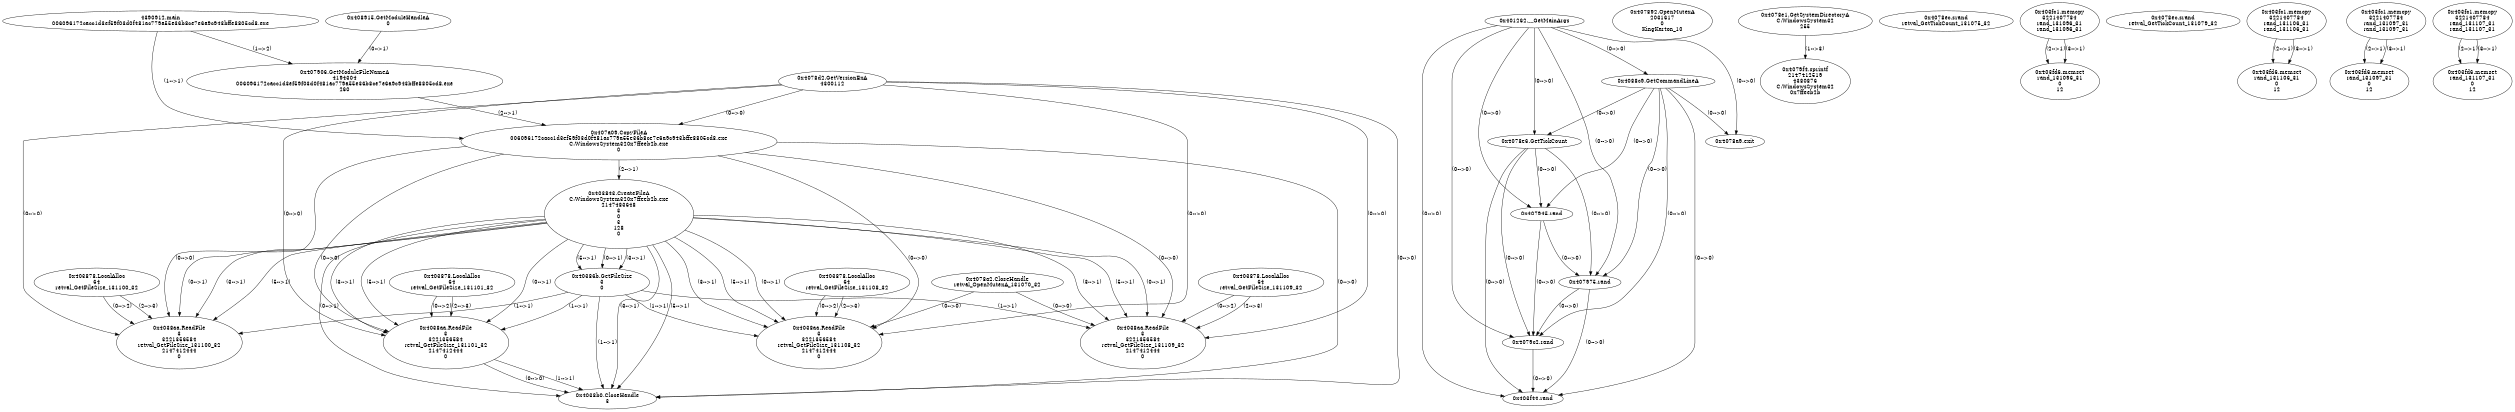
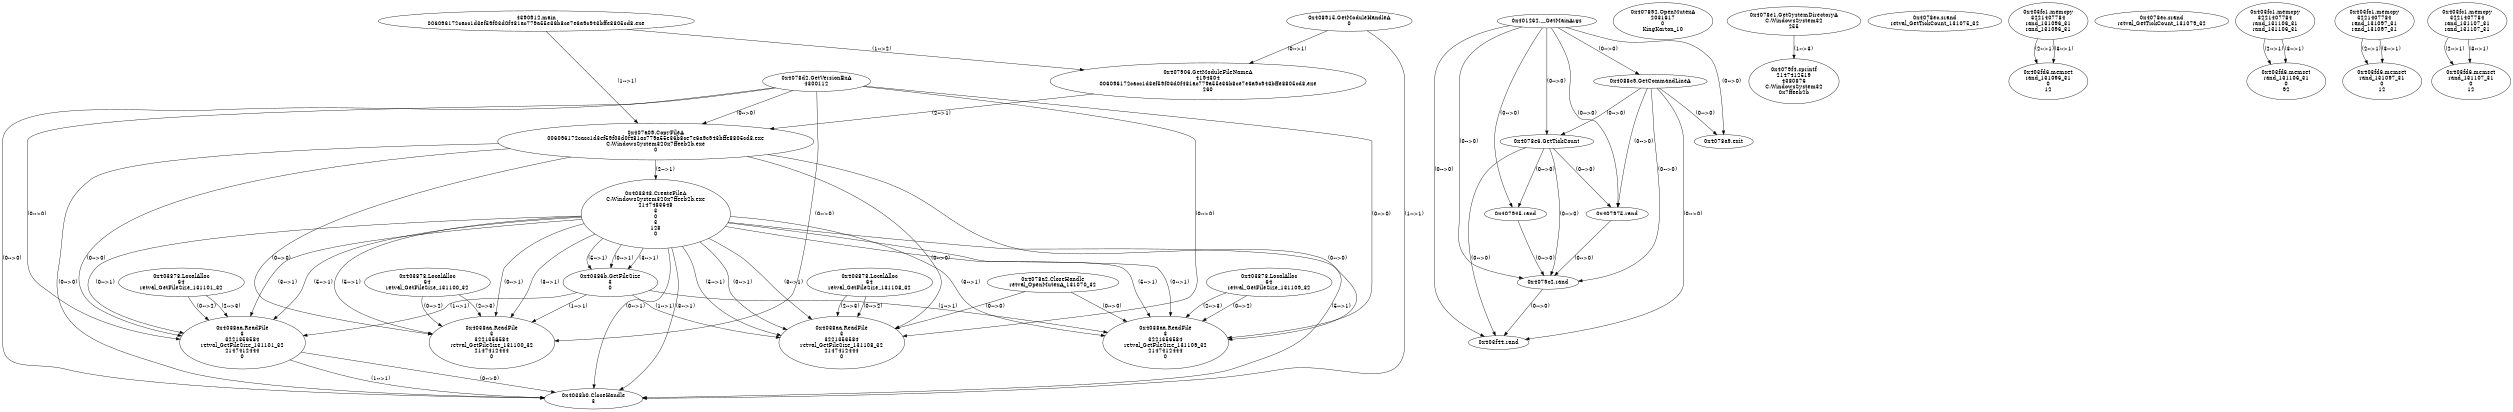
  digraph {
    n1 [label="4390912.main\n006096172cacc1d3ef59f03d0f481ac779a55e36b8ce7e6a9c943bffe8805cd8.exe"]
    n2 [label="0x407906.GetModuleFileNameA\n4194304\n006096172cacc1d3ef59f03d0f481ac779a55e36b8ce7e6a9c943bffe8805cd8.exe\n260"]
    n3 [label="0x407a09.CopyFileA\n006096172cacc1d3ef59f03d0f481ac779a55e36b8ce7e6a9c943bffe8805cd8.exe\nC:\Windows\System32\0x7ffeeb2b.exe\n0"]
    n4 [label="0x4038aa.ReadFile\n3\n3221356584\nretval_GetFileSize_131101_32\n2147412444\n0"]
    n5 [label="0x4038b0.CloseHandle\n3"]
    n6 [label="0x4038aa.ReadFile\n3\n3221356584\nretval_GetFileSize_131108_32\n2147412444\n0"]
    n7 [label="0x4038aa.ReadFile\n3\n3221356584\nretval_GetFileSize_131100_32\n2147412444\n0"]
    n8 [label="0x4038aa.ReadFile\n3\n3221356584\nretval_GetFileSize_131109_32\n2147412444\n0"]
    n9 [label="0x403843.CreateFileA\nC:\Windows\System32\0x7ffeeb2b.exe\n2147483648\n3\n0\n3\n128\n0"]
    n10 [label="0x401262.__GetMainArgs\n"]
    n11 [label="0x4088c9.GetCommandLineA\n"]
    n12 [label="0x4078e6.GetTickCount\n"]
    n13 [label="0x407945.rand\n"]
    n14 [label="0x407975.rand\n"]
    n15 [label="0x4079c2.rand\n"]
    n16 [label="0x403f44.rand\n"]
    n17 [label="0x4078a9.exit\n"]
    n18 [label="0x408915.GetModuleHandleA\n0"]
    n19 [label="0x407892.OpenMutexA\n2031617\n0\nKingKarton_10"]
    n20 [label="0x4078d2.GetVersionExA\n4300112"]
    n21 [label="0x4078e1.GetSystemDirectoryA\nC:\Windows\System32\n255"]
    n22 [label="0x4079f4.sprintf\n2147412519\n4380876\nC:\Windows\System32\n0x7ffeeb2b"]
    n23 [label="0x4078ec.srand\nretval_GetTickCount_131075_32"]
    n24 [label="0x40386b.GetFileSize\n3\n0"]
    n25 [label="0x403878.LocalAlloc\n64\nretval_GetFileSize_131101_32"]
    n26 [label="0x403fc1.memcpy\n3221407784\nrand_131096_31\nrand_131096_31"]
    n27 [label="0x403fd6.memset\nrand_131096_31\n0\n12"]
    n28 [label="0x4078a2.CloseHandle\nretval_OpenMutexA_131070_32"]
    n29 [label="0x4078ec.srand\nretval_GetTickCount_131079_32"]
    n30 [label="0x403878.LocalAlloc\n64\nretval_GetFileSize_131108_32"]
    n31 [label="0x403fc1.memcpy\n3221407784\nrand_131106_31\nrand_131106_31"]
-   n32 [label="0x403fd6.memset\nrand_131106_31\n0\n12"]
+   n32 [label="0x403fd6.memset\nrand_131106_31\n0\n92"]
    n33 [label="0x403878.LocalAlloc\n64\nretval_GetFileSize_131100_32"]
    n34 [label="0x403fc1.memcpy\n3221407784\nrand_131097_31\nrand_131097_31"]
    n35 [label="0x403fd6.memset\nrand_131097_31\n0\n12"]
    n36 [label="0x403878.LocalAlloc\n64\nretval_GetFileSize_131109_32"]
    n37 [label="0x403fc1.memcpy\n3221407784\nrand_131107_31\nrand_131107_31"]
    n38 [label="0x403fd6.memset\nrand_131107_31\n0\n12"]
    n1 -> n2 [label="(1-->2)"]
    n1 -> n3 [label="(1-->1)"]
    n2 -> n3 [label="(2-->1)"]
    n3 -> n4 [label="(0-->0)"]
    n3 -> n5 [label="(0-->0)"]
    n3 -> n6 [label="(0-->0)"]
    n3 -> n7 [label="(0-->0)"]
    n3 -> n8 [label="(0-->0)"]
    n3 -> n9 [label="(2-->1)"]
    n4 -> n5 [label="(1-->1)"]
    n4 -> n5 [label="(0-->0)"]
    n9 -> n4 [label="(3-->1)"]
    n9 -> n4 [label="(5-->1)"]
    n9 -> n4 [label="(0-->1)"]
    n9 -> n5 [label="(3-->1)"]
    n9 -> n5 [label="(5-->1)"]
    n9 -> n5 [label="(0-->1)"]
    n9 -> n6 [label="(3-->1)"]
    n9 -> n6 [label="(5-->1)"]
    n9 -> n6 [label="(0-->1)"]
    n9 -> n7 [label="(3-->1)"]
    n9 -> n7 [label="(5-->1)"]
    n9 -> n7 [label="(0-->1)"]
    n9 -> n8 [label="(3-->1)"]
    n9 -> n8 [label="(5-->1)"]
    n9 -> n8 [label="(0-->1)"]
    n9 -> n24 [label="(3-->1)"]
    n9 -> n24 [label="(5-->1)"]
    n9 -> n24 [label="(0-->1)"]
    n10 -> n11 [label="(0-->0)"]
    n10 -> n12 [label="(0-->0)"]
    n10 -> n13 [label="(0-->0)"]
    n10 -> n14 [label="(0-->0)"]
    n10 -> n15 [label="(0-->0)"]
    n10 -> n16 [label="(0-->0)"]
    n10 -> n17 [label="(0-->0)"]
    n11 -> n12 [label="(0-->0)"]
-   n11 -> n13 [label="(0-->0)"]
    n11 -> n14 [label="(0-->0)"]
    n11 -> n15 [label="(0-->0)"]
    n11 -> n16 [label="(0-->0)"]
    n11 -> n17 [label="(0-->0)"]
    n12 -> n13 [label="(0-->0)"]
    n12 -> n14 [label="(0-->0)"]
    n12 -> n15 [label="(0-->0)"]
    n12 -> n16 [label="(0-->0)"]
-   n13 -> n14 [label="(0-->0)"]
    n13 -> n15 [label="(0-->0)"]
    n14 -> n15 [label="(0-->0)"]
-   n14 -> n16 [label="(0-->0)"]
    n15 -> n16 [label="(0-->0)"]
    n18 -> n2 [label="(0-->1)"]
    n20 -> n3 [label="(0-->0)"]
    n20 -> n4 [label="(0-->0)"]
    n20 -> n5 [label="(0-->0)"]
    n20 -> n6 [label="(0-->0)"]
    n20 -> n7 [label="(0-->0)"]
    n20 -> n8 [label="(0-->0)"]
    n21 -> n22 [label="(1-->3)"]
    n24 -> n4 [label="(1-->1)"]
-   n24 -> n5 [label="(1-->1)"]
+   n18 -> n5 [label="(1-->1)"]
    n24 -> n6 [label="(1-->1)"]
    n24 -> n7 [label="(1-->1)"]
    n24 -> n8 [label="(1-->1)"]
    n25 -> n4 [label="(0-->2)"]
    n25 -> n4 [label="(2-->3)"]
    n26 -> n27 [label="(2-->1)"]
    n26 -> n27 [label="(3-->1)"]
    n28 -> n6 [label="(0-->0)"]
    n28 -> n8 [label="(0-->0)"]
    n30 -> n6 [label="(0-->2)"]
    n30 -> n6 [label="(2-->3)"]
    n31 -> n32 [label="(2-->1)"]
    n31 -> n32 [label="(3-->1)"]
    n33 -> n7 [label="(0-->2)"]
    n33 -> n7 [label="(2-->3)"]
    n34 -> n35 [label="(2-->1)"]
    n34 -> n35 [label="(3-->1)"]
    n36 -> n8 [label="(0-->2)"]
    n36 -> n8 [label="(2-->3)"]
    n37 -> n38 [label="(2-->1)"]
    n37 -> n38 [label="(3-->1)"]
  }
